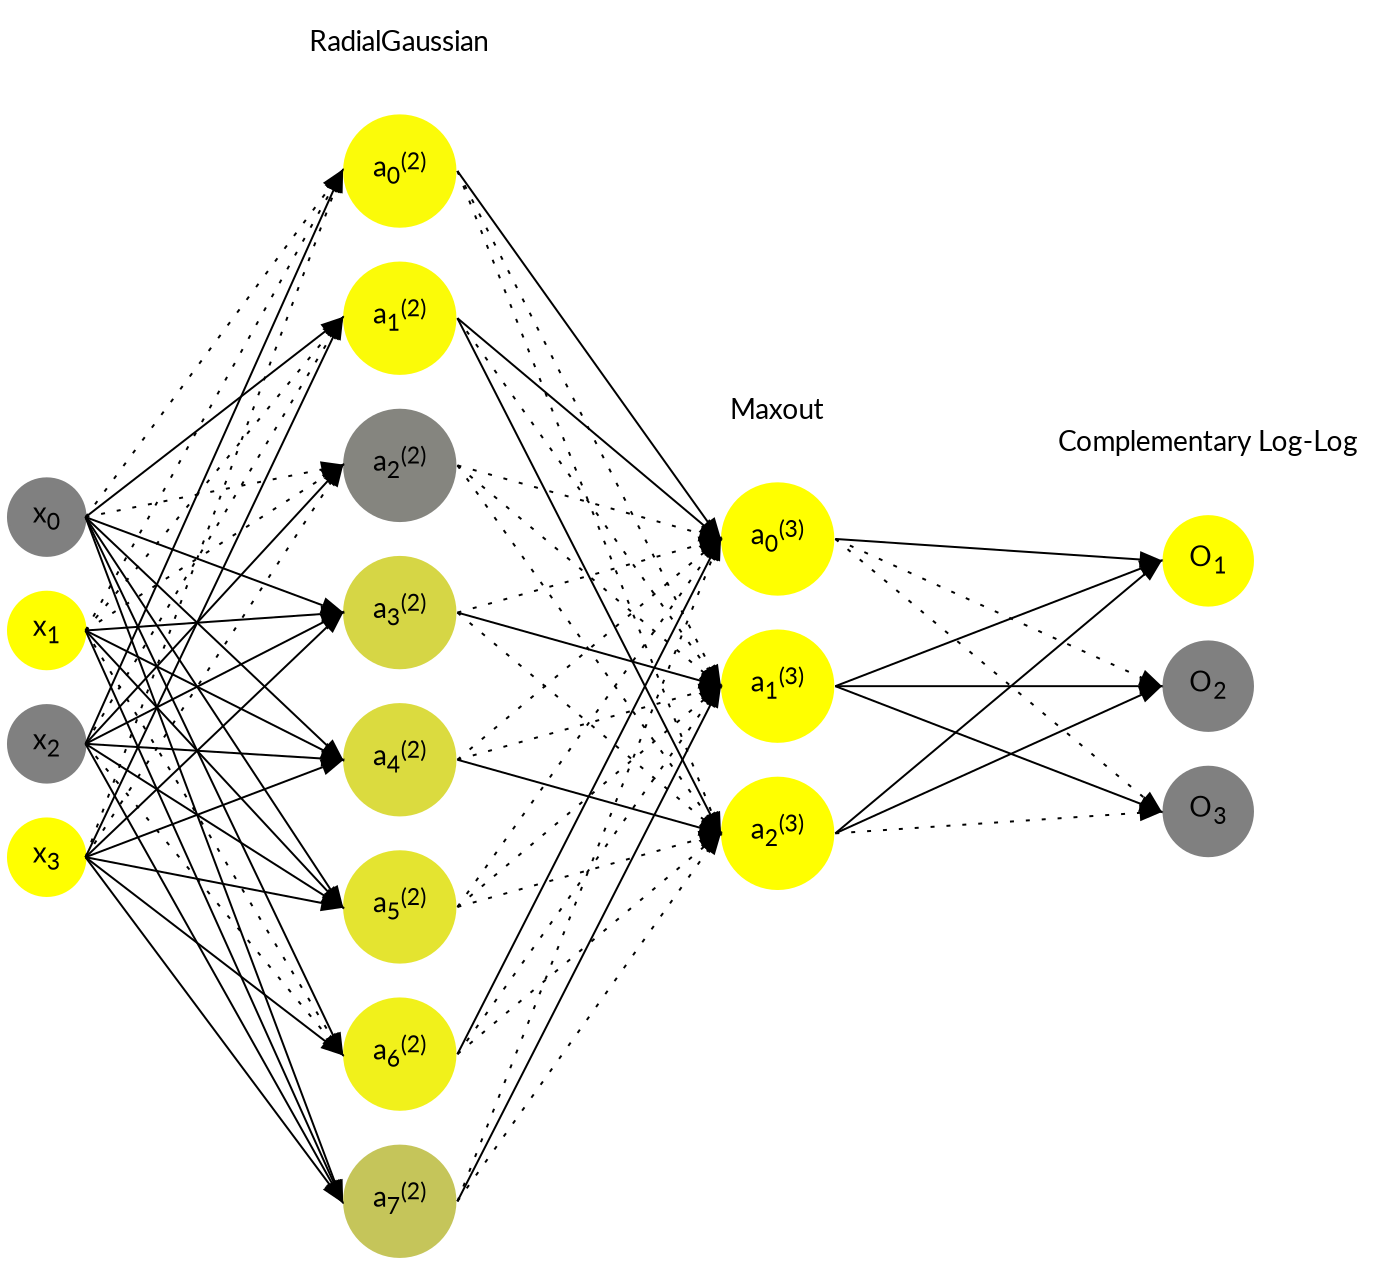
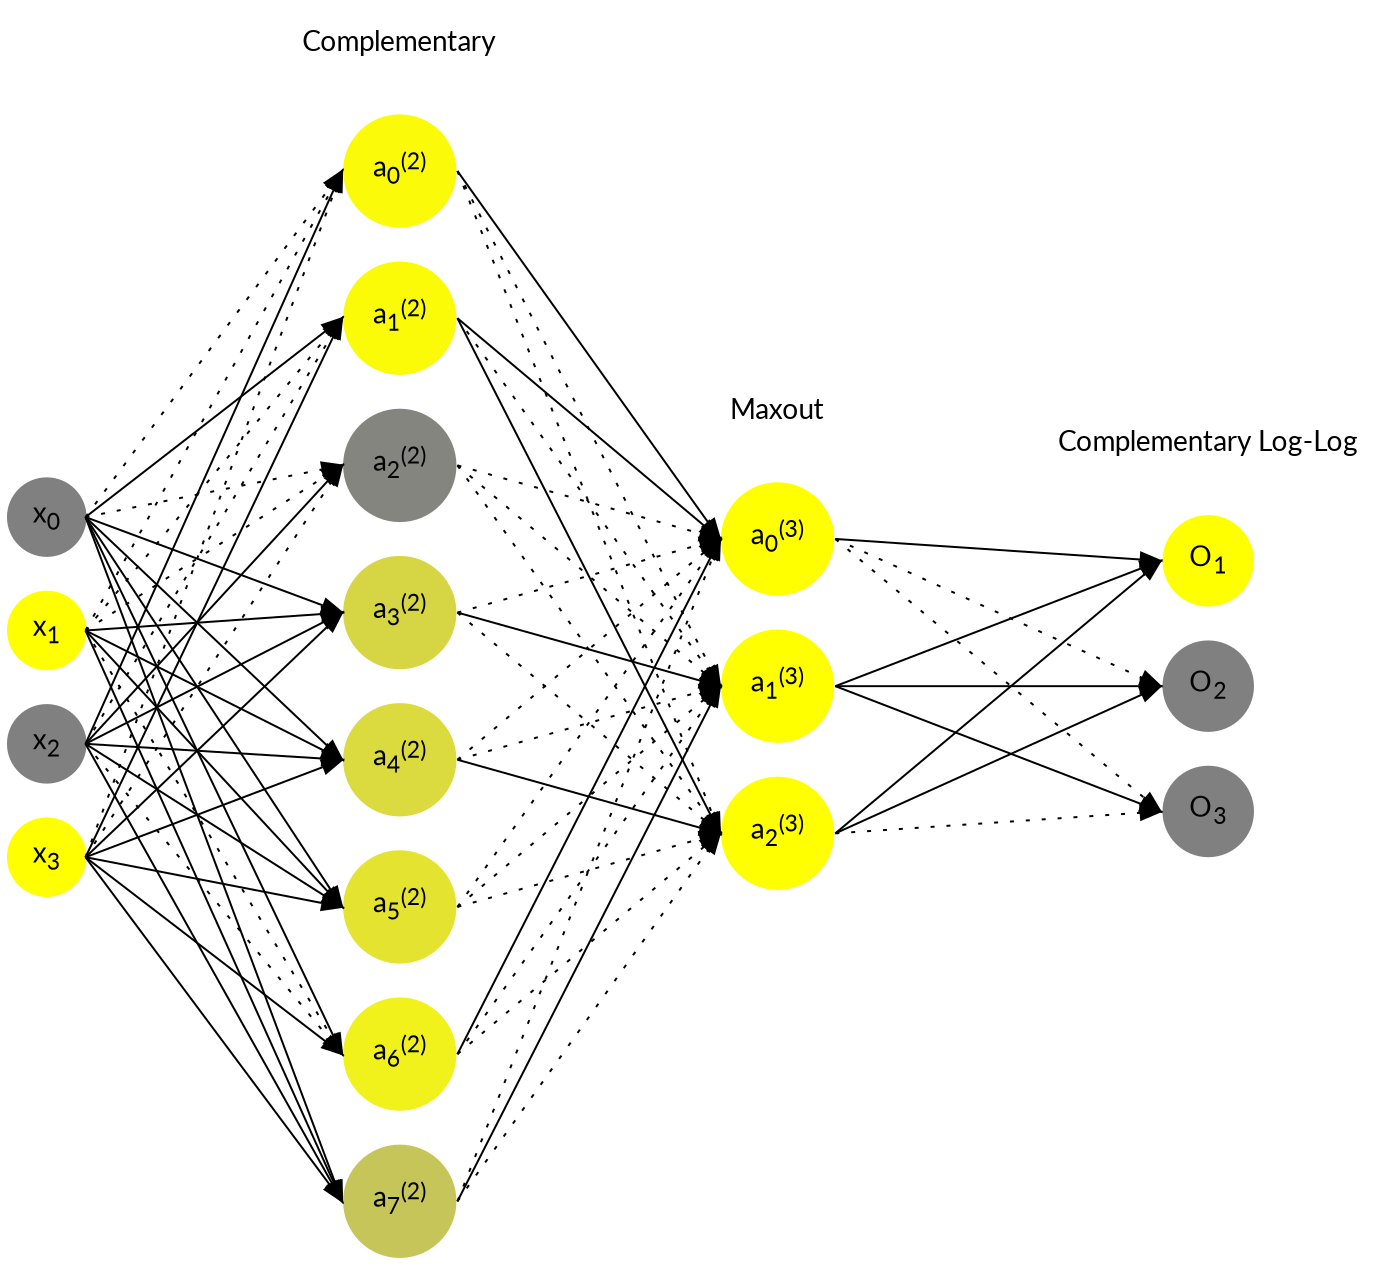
  digraph {
    rankdir=LR
    ranksep=1.4
    splines=false
    fontname=Lato
    node [color="0.1667, 0.0, 0.5" fillcolor="0.1667, 0.0, 0.5" shape=circle style=filled fontname=Lato]
    edge [headport=w style=solid tailport=e fontname=Lato]
    n1 [label=<x<sub>0</sub>>]
    n2 [color="0.1667, 1.0, 1.0" fillcolor="0.1667, 1.0, 1.0" label=<x<sub>1</sub>>]
    n3 [label=<x<sub>2</sub>>]
    n4 [color="0.1667, 1.0, 1.0" fillcolor="0.1667, 1.0, 1.0" label=<x<sub>3</sub>>]
    n5 [color="0.1667, 0.963724, 0.981862" fillcolor="0.1667, 0.963724, 0.981862" label=<a<sub>0</sub><sup>(2)</sup>>]
    n6 [color="0.1667, 0.965967, 0.982983" fillcolor="0.1667, 0.965967, 0.982983" label=<a<sub>1</sub><sup>(2)</sup>>]
    n7 [color="0.1667, 0.043308, 0.521654" fillcolor="0.1667, 0.043308, 0.521654" label=<a<sub>2</sub><sup>(2)</sup>>]
    n8 [color="0.1667, 0.673447, 0.836724" fillcolor="0.1667, 0.673447, 0.836724" label=<a<sub>3</sub><sup>(2)</sup>>]
    n9 [color="0.1667, 0.712119, 0.856059" fillcolor="0.1667, 0.712119, 0.856059" label=<a<sub>4</sub><sup>(2)</sup>>]
    n10 [color="0.1667, 0.786118, 0.893059" fillcolor="0.1667, 0.786118, 0.893059" label=<a<sub>5</sub><sup>(2)</sup>>]
    n11 [color="0.1667, 0.884802, 0.942401" fillcolor="0.1667, 0.884802, 0.942401" label=<a<sub>6</sub><sup>(2)</sup>>]
    n12 [color="0.1667, 0.539417, 0.769708" fillcolor="0.1667, 0.539417, 0.769708" label=<a<sub>7</sub><sup>(2)</sup>>]
    n13 [color="0.1667, 1.606416, 1.303208" fillcolor="0.1667, 1.606416, 1.303208" label=<a<sub>0</sub><sup>(3)</sup>>]
    n14 [color="0.1667, 1.606416, 1.303208" fillcolor="0.1667, 1.606416, 1.303208" label=<a<sub>1</sub><sup>(3)</sup>>]
    n15 [color="0.1667, 1.606416, 1.303208" fillcolor="0.1667, 1.606416, 1.303208" label=<a<sub>2</sub><sup>(3)</sup>>]
    n16 [color="0.1667, 1.0, 1.0" fillcolor="0.1667, 1.0, 1.0" label=<O<sub>1</sub>>]
    n17 [label=<O<sub>2</sub>>]
    n18 [label=<O<sub>3</sub>>]
-   n19 [label=RadialGaussian shape=plaintext color="" fillcolor="" style=""]
+   n19 [label=Complementary shape=plaintext color="" fillcolor="" style=""]
    n20 [label=Maxout shape=plaintext color="" fillcolor="" style=""]
    n21 [label="Complementary Log-Log" shape=plaintext color="" fillcolor="" style=""]
    subgraph sub_1 {
      n1
    }
    subgraph sub_2 {
      n2
    }
    subgraph sub_3 {
      n3
    }
    subgraph sub_4 {
      n4
    }
    subgraph sub_5 {
      n5
    }
    subgraph sub_6 {
      n6
    }
    subgraph sub_7 {
      n7
    }
    subgraph sub_8 {
      n8
    }
    subgraph sub_9 {
      n9
    }
    subgraph sub_10 {
      n10
    }
    subgraph sub_11 {
      n11
    }
    subgraph sub_12 {
      n12
    }
    subgraph sub_13 {
      n13
    }
    subgraph sub_14 {
      n14
    }
    subgraph sub_15 {
      n15
    }
    subgraph sub_16 {
      n16
    }
    subgraph sub_17 {
      n17
    }
    subgraph sub_18 {
      n18
    }
    subgraph sub_19 {
      rank=same
      n1
      n2
      n3
      n4
    }
    subgraph sub_20 {
      rank=same
      n5
      n6
      n7
      n8
      n9
      n10
      n11
      n12
    }
    subgraph sub_21 {
      rank=same
      n13
      n14
      n15
    }
    subgraph sub_22 {
      rank=same
      n16
      n17
      n18
    }
    subgraph sub_23 {
      rank=same
      n5
      n19
    }
    subgraph sub_24 {
      rank=same
      n13
      n20
    }
    subgraph sub_25 {
      rank=same
      n16
      n21
    }
    n1 -> n2 [style=invis]
    n1 -> n5 [style=dotted]
    n1 -> n6
    n1 -> n7 [style=dotted]
    n1 -> n8
    n1 -> n9
    n1 -> n10
    n1 -> n11
    n1 -> n12
    n2 -> n3 [style=invis]
    n2 -> n5 [style=dotted]
    n2 -> n6 [style=dotted]
    n2 -> n7 [style=dotted]
    n2 -> n8
    n2 -> n9
    n2 -> n10
    n2 -> n11 [style=dotted]
    n2 -> n12
    n3 -> n4 [style=invis]
    n3 -> n5
    n3 -> n6 [style=dotted]
    n3 -> n7
    n3 -> n8
    n3 -> n9
    n3 -> n10
    n3 -> n11 [style=dotted]
    n3 -> n12
    n4 -> n5 [style=dotted]
    n4 -> n6
    n4 -> n7 [style=dotted]
    n4 -> n8
    n4 -> n9
    n4 -> n10
    n4 -> n11
    n4 -> n12
    n5 -> n6 [style=invis]
    n5 -> n13
    n5 -> n14 [style=dotted]
    n5 -> n15 [style=dotted]
    n6 -> n7 [style=invis]
    n6 -> n13
    n6 -> n14 [style=dotted]
    n6 -> n15
    n7 -> n8 [style=invis]
    n7 -> n13 [style=dotted]
    n7 -> n14 [style=dotted]
    n7 -> n15 [style=dotted]
    n8 -> n9 [style=invis]
    n8 -> n13 [style=dotted]
    n8 -> n14
    n8 -> n15 [style=dotted]
    n9 -> n10 [style=invis]
    n9 -> n13 [style=dotted]
    n9 -> n14 [style=dotted]
    n9 -> n15
    n10 -> n11 [style=invis]
    n10 -> n13 [style=dotted]
    n10 -> n14 [style=dotted]
    n10 -> n15 [style=dotted]
    n11 -> n12 [style=invis]
    n11 -> n13
    n11 -> n14 [style=dotted]
    n11 -> n15 [style=dotted]
    n12 -> n13 [style=dotted]
    n12 -> n14
    n12 -> n15 [style=dotted]
    n13 -> n14 [style=invis]
    n13 -> n16
    n13 -> n17 [style=dotted]
    n13 -> n18 [style=dotted]
    n14 -> n15 [style=invis]
    n14 -> n16
    n14 -> n17
    n14 -> n18
    n15 -> n16
    n15 -> n17
    n15 -> n18 [style=dotted]
    n16 -> n17 [style=invis]
    n17 -> n18 [style=invis]
    n19 -> n5 [style=invis]
    n20 -> n13 [style=invis]
    n21 -> n16 [style=invis]
  }
